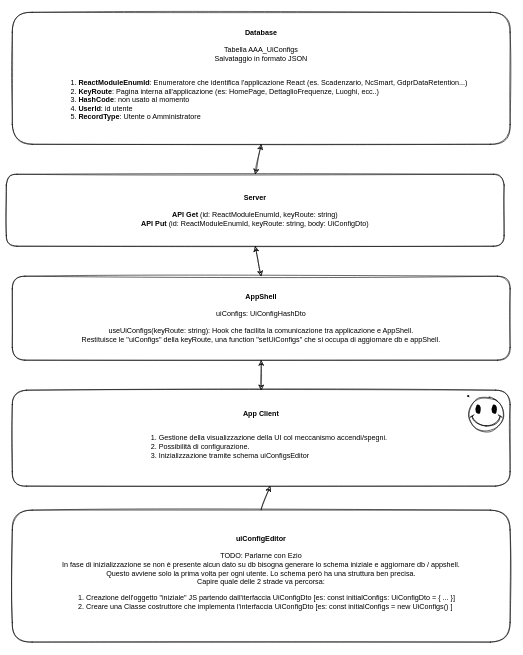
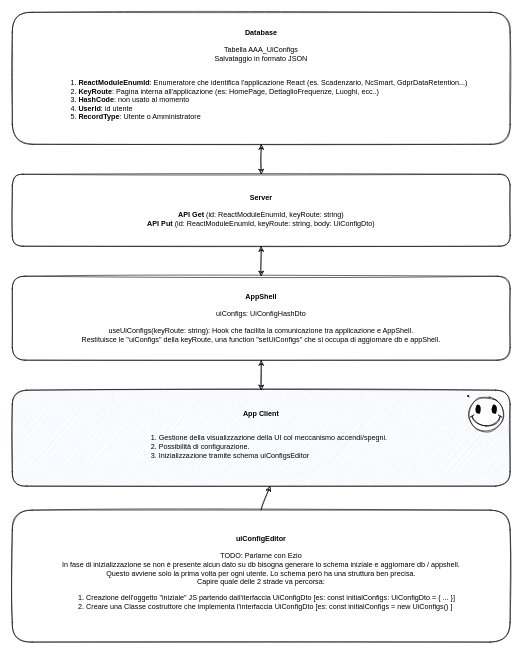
  <mxCell id="0" />
  <mxCell id="1" parent="0" />
  <mxCell id="2" value="&lt;b&gt;Database&lt;/b&gt;&lt;br&gt;&lt;br&gt;Tabella AAA_UiConfigs&lt;br&gt;Salvataggio in formato JSON&lt;br&gt;&lt;br&gt;&lt;ol&gt;&lt;li style=&quot;text-align: left;&quot;&gt;&lt;b&gt;ReactModuleEnumId&lt;/b&gt;: Enumeratore che identifica l'applicazione React (es. Scadenzario, NcSmart, GdprDataRetention...)&lt;/li&gt;&lt;li style=&quot;text-align: left;&quot;&gt;&lt;b&gt;KeyRoute&lt;/b&gt;: Pagina interna all'applicazione (es: HomePage, DettaglioFrequenze, Luoghi, ecc..)&lt;/li&gt;&lt;li style=&quot;text-align: left;&quot;&gt;&lt;b&gt;HashCode&lt;/b&gt;: non usato al momento&lt;/li&gt;&lt;li style=&quot;text-align: left;&quot;&gt;&lt;b&gt;UserId&lt;/b&gt;: id utente&lt;/li&gt;&lt;li style=&quot;text-align: left;&quot;&gt;&lt;b&gt;RecordType&lt;/b&gt;: Utente o Amministratore&lt;/li&gt;&lt;/ol&gt;" style="rounded=1;whiteSpace=wrap;html=1;sketch=1;" parent="1" vertex="1"><mxGeometry x="20" y="20" width="830" height="220" as="geometry" /></mxCell>
- <mxCell id="3" value="&lt;b&gt;Server&lt;/b&gt;&lt;br&gt;&lt;br&gt;&lt;b&gt;API Get&lt;/b&gt;&amp;nbsp;(id: ReactModuleEnumId, keyRoute: string)&lt;br&gt;&lt;b&gt;API Put&lt;/b&gt; (id: ReactModuleEnumId, keyRoute: string, body: UiConfigDto)" style="rounded=1;whiteSpace=wrap;html=1;sketch=1;" parent="1" vertex="1"><mxGeometry x="10" y="290" width="830" height="120" as="geometry" /></mxCell>
+ <mxCell id="3" value="&lt;b&gt;Server&lt;/b&gt;&lt;br&gt;&lt;br&gt;&lt;b&gt;API Get&lt;/b&gt;&amp;nbsp;(id: ReactModuleEnumId, keyRoute: string)&lt;br&gt;&lt;b&gt;API Put&lt;/b&gt; (id: ReactModuleEnumId, keyRoute: string, body: UiConfigDto)" style="rounded=1;whiteSpace=wrap;html=1;sketch=1;" parent="1" vertex="1"><mxGeometry x="20" y="290" width="830" height="120" as="geometry" /></mxCell>
  <mxCell id="4" value="&lt;b&gt;AppShell&lt;/b&gt;&lt;br&gt;&lt;br&gt;uiConfigs: UiConfigHashDto&lt;br&gt;&lt;br&gt;useUiConfigs(keyRoute: string): Hook che facilita la comunicazione tra applicazione e AppShell.&lt;br&gt;Restituisce le &quot;uiConfigs&quot; della keyRoute, una function &quot;setUiConfigs&quot; che si occupa di aggiornare db e appShell." style="rounded=1;whiteSpace=wrap;html=1;sketch=1;" parent="1" vertex="1"><mxGeometry x="20" y="460" width="830" height="140" as="geometry" /></mxCell>
  <mxCell id="5" value="" style="endArrow=classic;startArrow=classic;html=1;rounded=1;entryX=0.5;entryY=1;entryDx=0;entryDy=0;exitX=0.5;exitY=0;exitDx=0;exitDy=0;curved=1;sketch=1;" parent="1" source="4" target="3" edge="1"><mxGeometry width="50" height="50" relative="1" as="geometry"><mxPoint x="410" y="340" as="sourcePoint" /><mxPoint x="460" y="290" as="targetPoint" /><Array as="points" /></mxGeometry></mxCell>
  <mxCell id="6" value="" style="endArrow=classic;startArrow=classic;html=1;rounded=1;entryX=0.5;entryY=1;entryDx=0;entryDy=0;exitX=0.5;exitY=0;exitDx=0;exitDy=0;curved=1;sketch=1;" parent="1" source="3" target="2" edge="1"><mxGeometry width="50" height="50" relative="1" as="geometry"><mxPoint x="410" y="340" as="sourcePoint" /><mxPoint x="460" y="290" as="targetPoint" /></mxGeometry></mxCell>
- <mxCell id="7" value="&lt;b style=&quot;background-color: initial;&quot;&gt;App Client&lt;/b&gt;&lt;br&gt;&lt;br&gt;&lt;ol&gt;&lt;li style=&quot;text-align: left;&quot;&gt;&lt;span style=&quot;background-color: initial;&quot;&gt;Gestione della visualizzazione della UI col meccanismo accendi/spegni.&lt;/span&gt;&lt;/li&gt;&lt;li style=&quot;text-align: left;&quot;&gt;&lt;span style=&quot;background-color: initial;&quot;&gt;Possibilità di configurazione.&lt;/span&gt;&lt;/li&gt;&lt;li style=&quot;text-align: left;&quot;&gt;&lt;span style=&quot;background-color: initial;&quot;&gt;Inizializzazione tramite schema uiConfigsEditor&lt;/span&gt;&lt;/li&gt;&lt;/ol&gt;" style="rounded=1;whiteSpace=wrap;html=1;sketch=1;" parent="1" vertex="1"><mxGeometry x="20" y="650" width="830" height="160" as="geometry" /></mxCell>
+ <mxCell id="7" value="&lt;b style=&quot;background-color: initial;&quot;&gt;App Client&lt;/b&gt;&lt;br&gt;&lt;br&gt;&lt;ol&gt;&lt;li style=&quot;text-align: left;&quot;&gt;&lt;span style=&quot;background-color: initial;&quot;&gt;Gestione della visualizzazione della UI col meccanismo accendi/spegni.&lt;/span&gt;&lt;/li&gt;&lt;li style=&quot;text-align: left;&quot;&gt;&lt;span style=&quot;background-color: initial;&quot;&gt;Possibilità di configurazione.&lt;/span&gt;&lt;/li&gt;&lt;li style=&quot;text-align: left;&quot;&gt;&lt;span style=&quot;background-color: initial;&quot;&gt;Inizializzazione tramite schema uiConfigsEditor&lt;/span&gt;&lt;/li&gt;&lt;/ol&gt;" style="rounded=1;whiteSpace=wrap;html=1;sketch=1;fillColor=#dae8fc;" parent="1" vertex="1"><mxGeometry x="20" y="650" width="830" height="160" as="geometry" /></mxCell>
  <mxCell id="8" value="" style="endArrow=classic;startArrow=classic;html=1;rounded=1;entryX=0.5;entryY=1;entryDx=0;entryDy=0;exitX=0.5;exitY=0;exitDx=0;exitDy=0;curved=1;sketch=1;" parent="1" source="7" target="4" edge="1"><mxGeometry width="50" height="50" relative="1" as="geometry"><mxPoint x="410" y="770" as="sourcePoint" /><mxPoint x="460" y="720" as="targetPoint" /></mxGeometry></mxCell>
  <mxCell id="9" value="&lt;b&gt;uiConfigEditor&lt;/b&gt;&lt;br&gt;&lt;br&gt;TODO: Parlarne con Ezio&lt;br&gt;In fase di inizializzazione se non è presente alcun dato su db bisogna generare lo schema iniziale e aggiornare db / appshell.&lt;br&gt;Questo avviene solo la prima volta per ogni utente. Lo schema però ha una struttura ben precisa.&lt;br&gt;Capire quale delle 2 strade va percorsa:&lt;br&gt;&lt;ol&gt;&lt;li style=&quot;text-align: left;&quot;&gt;Creazione dell'oggetto &quot;iniziale&quot; JS partendo dall'iterfaccia UiConfigDto [es: const initialConfigs: UiConfigDto = { ... }]&lt;/li&gt;&lt;li style=&quot;text-align: left;&quot;&gt;Creare una Classe costruttore che implementa l'interfaccia UiConfigDto [es: const initialConfigs = new UiConfigs() ]&lt;/li&gt;&lt;/ol&gt;" style="rounded=1;whiteSpace=wrap;html=1;sketch=1;" parent="1" vertex="1"><mxGeometry x="20" y="850" width="830" height="220" as="geometry" /></mxCell>
  <mxCell id="10" value="" style="endArrow=classic;html=1;rounded=1;exitX=0.5;exitY=0;exitDx=0;exitDy=0;curved=1;sketch=1;" parent="1" source="9" edge="1"><mxGeometry width="50" height="50" relative="1" as="geometry"><mxPoint x="410" y="700" as="sourcePoint" /><mxPoint x="450" y="810" as="targetPoint" /></mxGeometry></mxCell>
  <mxCell id="11" value="" style="verticalLabelPosition=bottom;verticalAlign=top;html=1;shape=mxgraph.basic.smiley;rounded=1;sketch=1;" parent="1" vertex="1"><mxGeometry x="780" y="660" width="60" height="60" as="geometry" /></mxCell>
